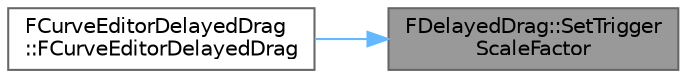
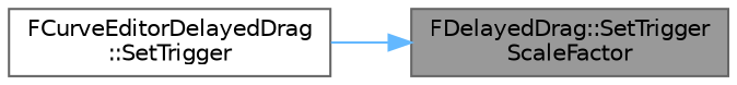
  digraph {
    rankdir=RL
    node [fontname=Helvetica fontsize=10 shape=box style=filled]
    n1 [color=gray40 fillcolor=grey60 fontcolor=black height=0.2 label="FDelayedDrag::SetTrigger\lScaleFactor" width=0.4]
-   n2 [color=grey40 fillcolor=white height=0.2 label="FCurveEditorDelayedDrag\l::FCurveEditorDelayedDrag" width=0.4]
+   n2 [color=grey40 fillcolor=white height=0.2 label="FCurveEditorDelayedDrag\l::SetTrigger" width=0.4]
    n1 -> n2 [color=steelblue1 dir=back fontname=Helvetica fontsize=10 labelfontname=Helvetica labelfontsize=10 style=solid]
  }
